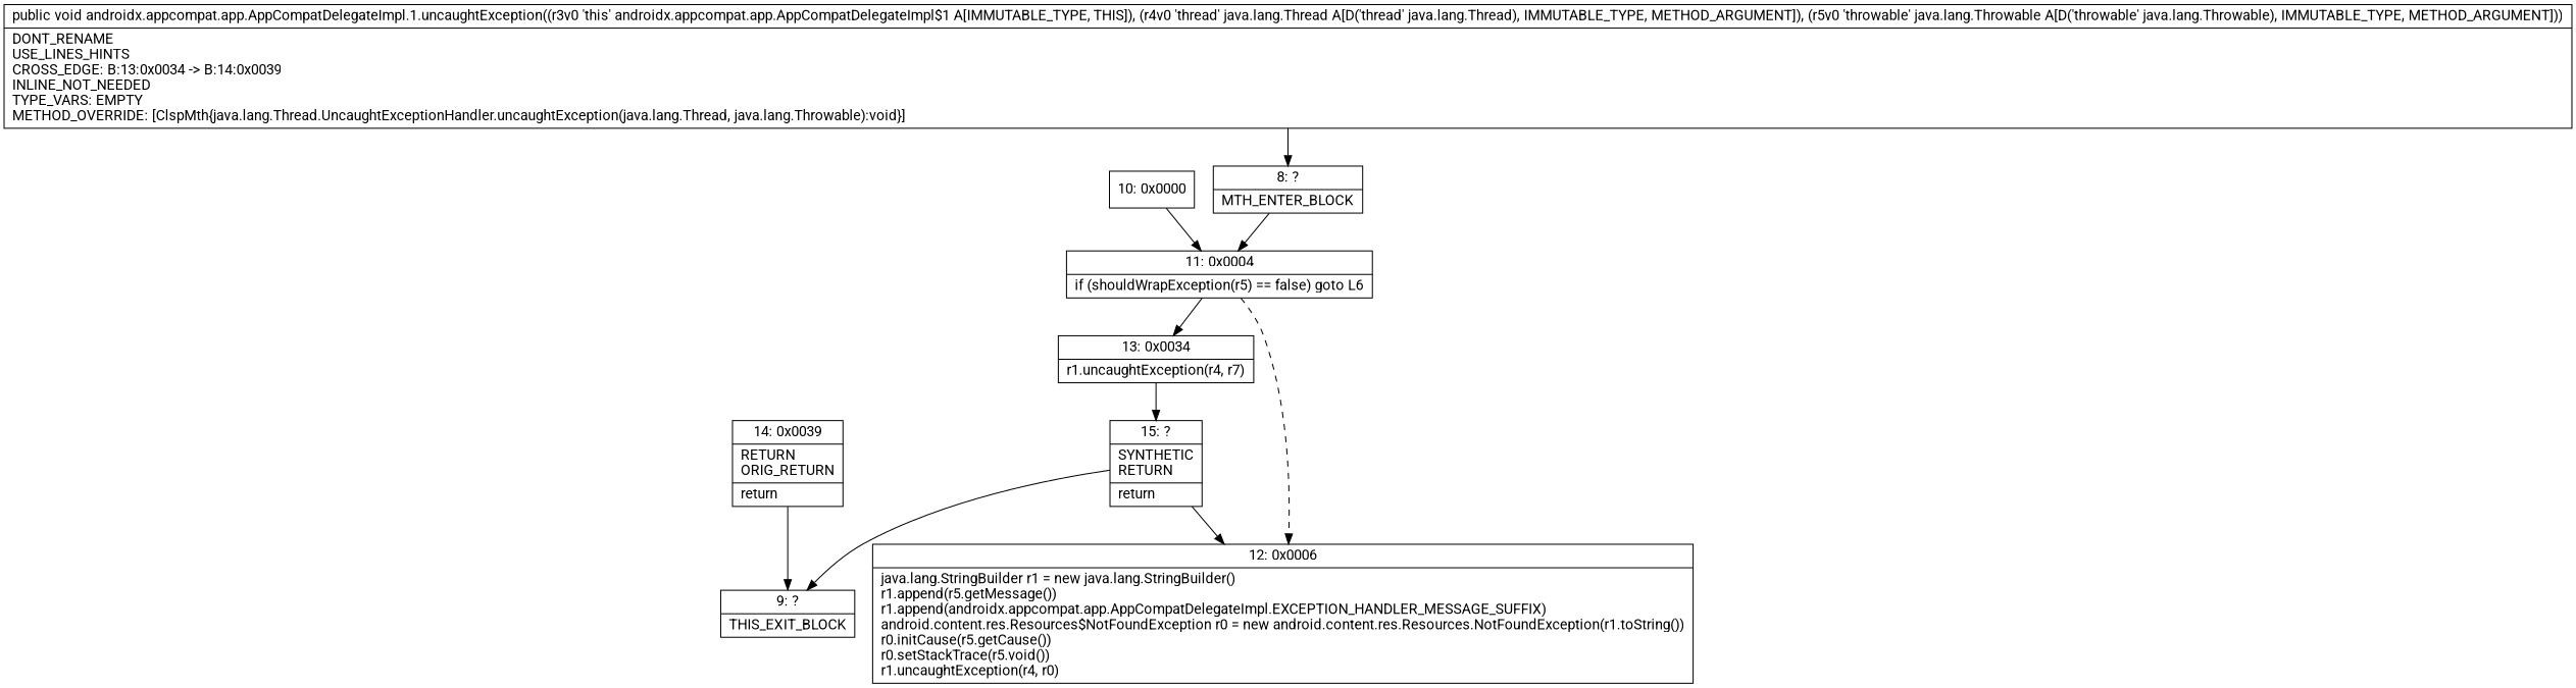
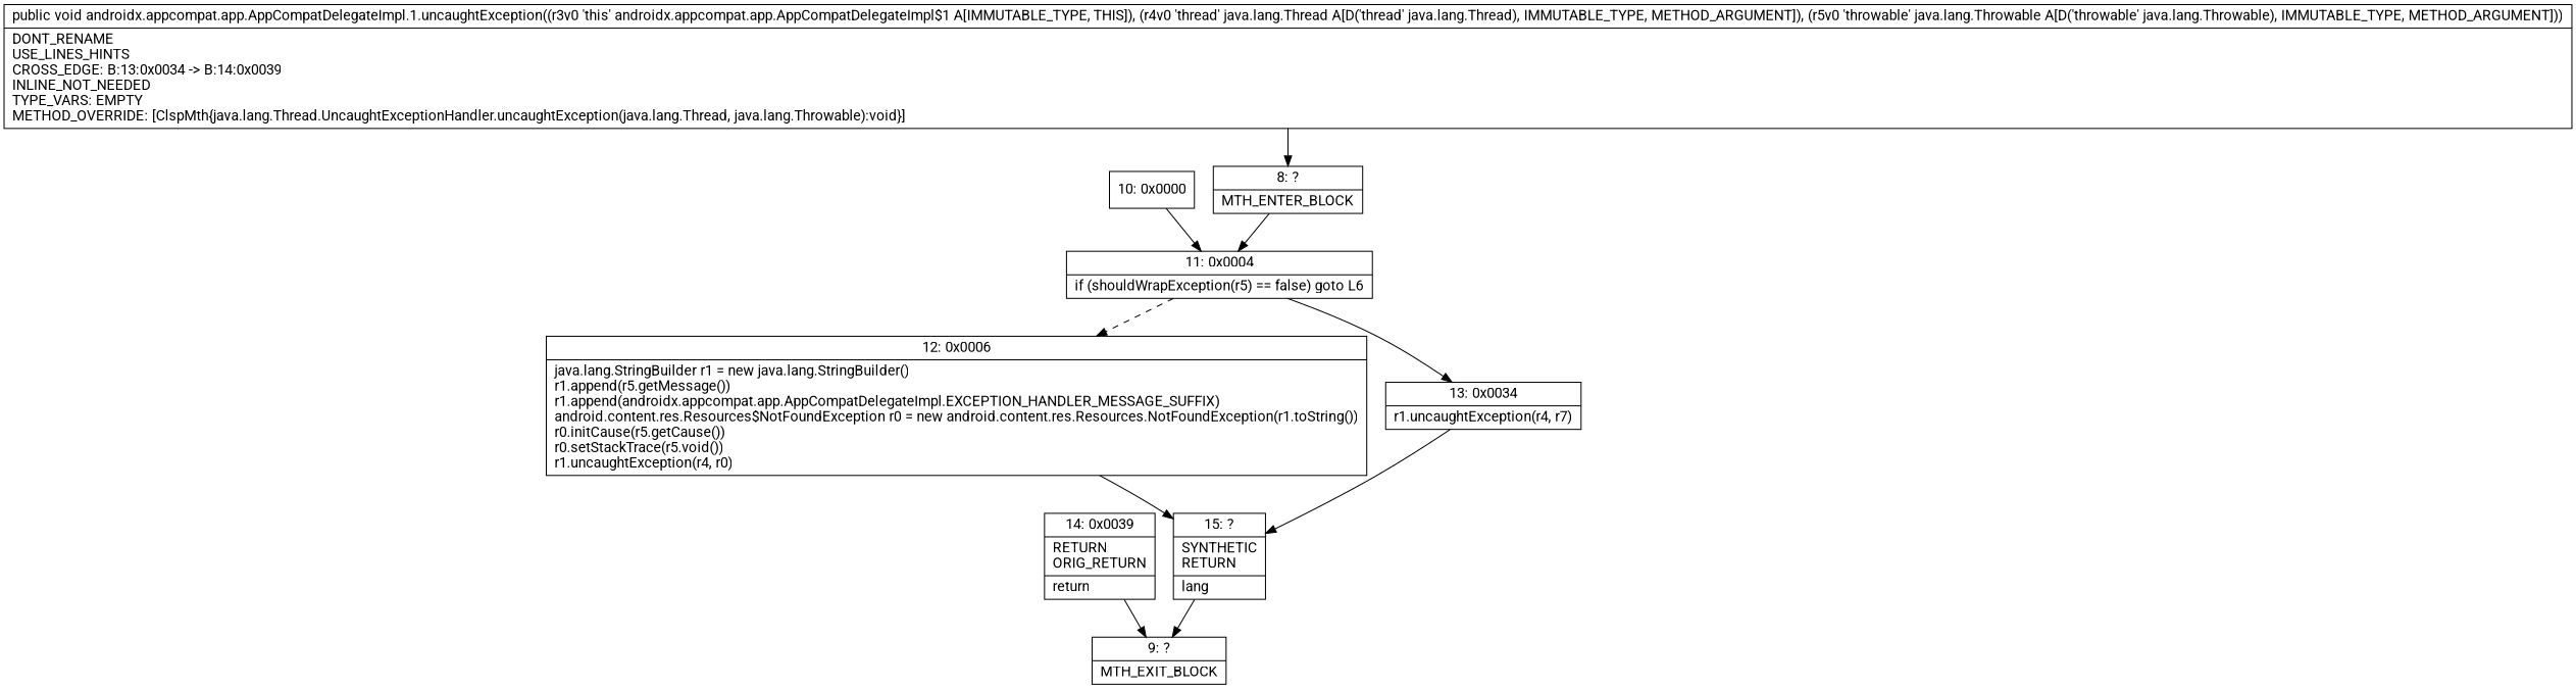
  digraph {
    fontname=Roboto
    node [fontname=Roboto shape=record]
    edge [fontname=Roboto]
    n1 [label="{8\:\ ?|MTH_ENTER_BLOCK\l}"]
    n2 [label="{11\:\ 0x0004|if (shouldWrapException(r5) == false) goto L6\l}"]
    n3 [label="{10\:\ 0x0000}"]
    n4 [label="{12\:\ 0x0006|java.lang.StringBuilder r1 = new java.lang.StringBuilder()\lr1.append(r5.getMessage())\lr1.append(androidx.appcompat.app.AppCompatDelegateImpl.EXCEPTION_HANDLER_MESSAGE_SUFFIX)\landroid.content.res.Resources$NotFoundException r0 = new android.content.res.Resources.NotFoundException(r1.toString())\lr0.initCause(r5.getCause())\lr0.setStackTrace(r5.void())\lr1.uncaughtException(r4, r0)\l}"]
    n5 [label="{13\:\ 0x0034|r1.uncaughtException(r4, r7)\l}"]
-   n6 [label="{15\:\ ?|SYNTHETIC\lRETURN\l|return\l}"]
-   n7 [label="{9\:\ ?|THIS_EXIT_BLOCK\l}"]
+   n6 [label="{15\:\ ?|SYNTHETIC\lRETURN\l|lang\l}"]
+   n7 [label="{9\:\ ?|MTH_EXIT_BLOCK\l}"]
    n8 [label="{14\:\ 0x0039|RETURN\lORIG_RETURN\l|return\l}"]
    n9 [label="{public void androidx.appcompat.app.AppCompatDelegateImpl.1.uncaughtException((r3v0 'this' androidx.appcompat.app.AppCompatDelegateImpl$1 A[IMMUTABLE_TYPE, THIS]), (r4v0 'thread' java.lang.Thread A[D('thread' java.lang.Thread), IMMUTABLE_TYPE, METHOD_ARGUMENT]), (r5v0 'throwable' java.lang.Throwable A[D('throwable' java.lang.Throwable), IMMUTABLE_TYPE, METHOD_ARGUMENT]))  | DONT_RENAME\lUSE_LINES_HINTS\lCROSS_EDGE: B:13:0x0034 \-\> B:14:0x0039\lINLINE_NOT_NEEDED\lTYPE_VARS: EMPTY\lMETHOD_OVERRIDE: [ClspMth\{java.lang.Thread.UncaughtExceptionHandler.uncaughtException(java.lang.Thread, java.lang.Throwable):void\}]\l}"]
    n1 -> n2
    n2 -> n4 [style=dashed]
    n2 -> n5
    n3 -> n2
-   n6 -> n4
+   n4 -> n6
    n5 -> n6
    n6 -> n7
    n8 -> n7
    n9 -> n1
  }
